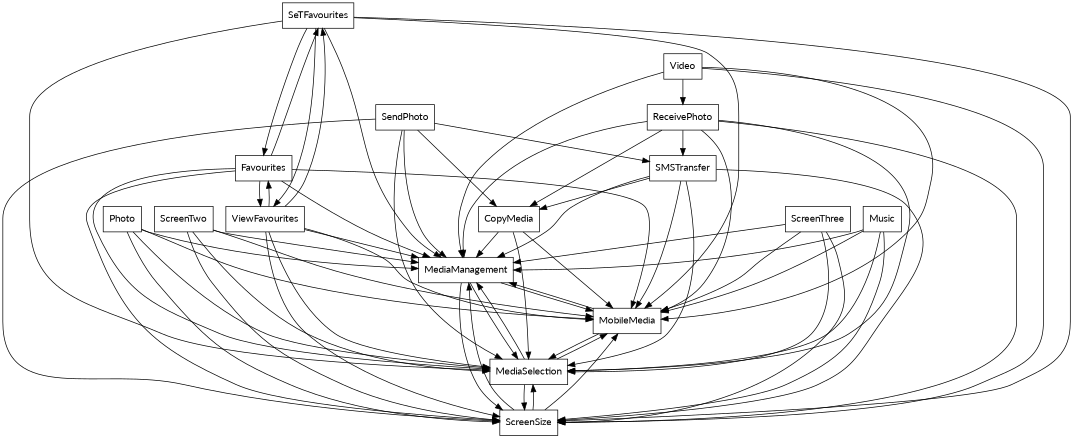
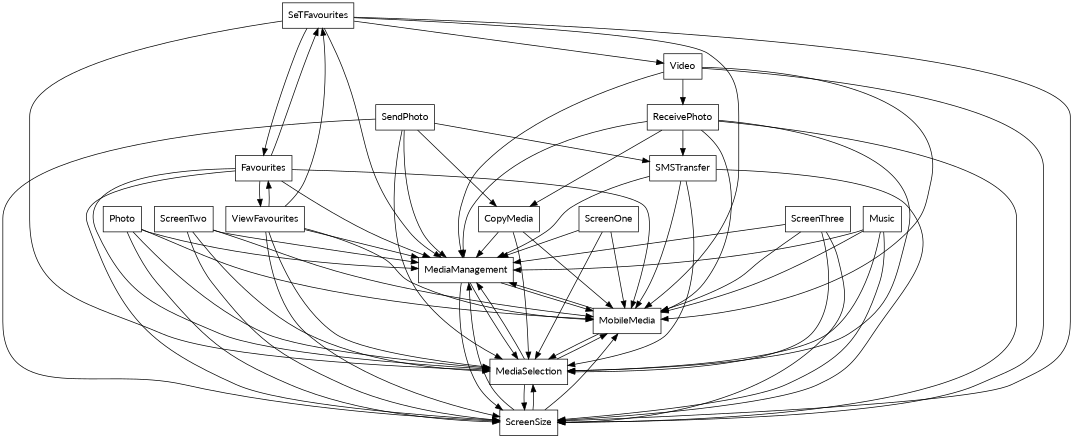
  digraph {
    fontname=Lato
    rankdir=TB
    node [fontname=Lato shape=box]
    edge [arrowhead=normal fontname=Lato]
    n1 [label=ScreenThree]
    n2 [label=MediaManagement]
    n3 [label=MobileMedia]
    n4 [label=ScreenSize]
    n5 [label=MediaSelection]
    n6 [label=SendPhoto]
    n7 [label=SMSTransfer]
    n8 [label=CopyMedia]
+   n9 [label=ScreenOne]
    n10 [label=Photo]
    n11 [label=ScreenTwo]
    n12 [label=Favourites]
    n13 [label=SeTFavourites]
    n14 [label=ViewFavourites]
    n15 [label=Music]
    n16 [label=ReceivePhoto]
    n17 [label=Video]
    n1 -> n2
    n1 -> n3
    n1 -> n4
    n1 -> n5
    n2 -> n3
    n2 -> n4
    n2 -> n5
    n3 -> n2
    n3 -> n5
    n4 -> n2
    n4 -> n3
    n4 -> n5
    n5 -> n2
    n5 -> n3
    n5 -> n4
    n6 -> n2
    n6 -> n4
    n6 -> n5
    n6 -> n7
    n6 -> n8
    n7 -> n2
    n7 -> n3
    n7 -> n4
    n7 -> n5
-   n7 -> n8
    n8 -> n2
    n8 -> n3
    n8 -> n5
+   n9 -> n2
+   n9 -> n3
+   n9 -> n5
    n10 -> n2
    n10 -> n3
    n10 -> n4
    n10 -> n5
    n11 -> n2
    n11 -> n3
    n11 -> n4
    n11 -> n5
    n12 -> n2
    n12 -> n3
    n12 -> n4
    n12 -> n5
    n12 -> n13
    n12 -> n14
    n13 -> n2
    n13 -> n3
    n13 -> n4
    n13 -> n5
    n13 -> n12
-   n13 -> n14
+   n13 -> n17
    n14 -> n2
    n14 -> n3
    n14 -> n4
    n14 -> n5
    n14 -> n12
    n14 -> n13
    n15 -> n2
    n15 -> n3
    n15 -> n4
    n15 -> n5
    n16 -> n2
    n16 -> n3
    n16 -> n4
    n16 -> n5
    n16 -> n7
    n16 -> n8
    n17 -> n2
    n17 -> n3
    n17 -> n4
    n17 -> n16
  }
